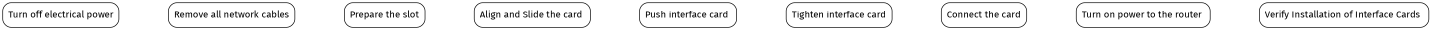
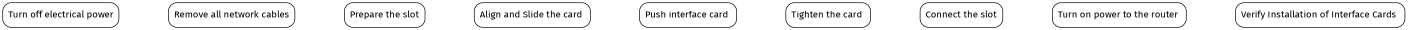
  digraph {
    nodesep=1
    rankdir=TB
    fontname="Fira Sans"
    node [fontname="Fira Sans" fontsize=14.0 shape=box style=rounded]
    n1 [label="Turn off electrical power"]
    n2 [label="Remove all network cables"]
    n3 [label="Prepare the slot"]
    n4 [label="Align and Slide the card "]
    n5 [label="Push interface card "]
-   n6 [label="Tighten interface card"]
-   n7 [label="Connect the card"]
+   n6 [label="Tighten the card "]
+   n7 [label="Connect the slot"]
    n8 [label="Turn on power to the router "]
    n9 [label="Verify Installation of Interface Cards "]
  }
